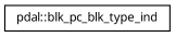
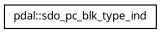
  digraph {
    rankdir=LR
    fontname="Noto Sans"
-   n1 [color=black fillcolor=white fontname="Noto Sans" fontsize=10 height=0.2 label="pdal::blk_pc_blk_type_ind" shape=record style=filled width=0.4]
+   n1 [color=black fillcolor=white fontname="Noto Sans" fontsize=10 height=0.2 label="pdal::sdo_pc_blk_type_ind" shape=record style=filled width=0.4]
  }
